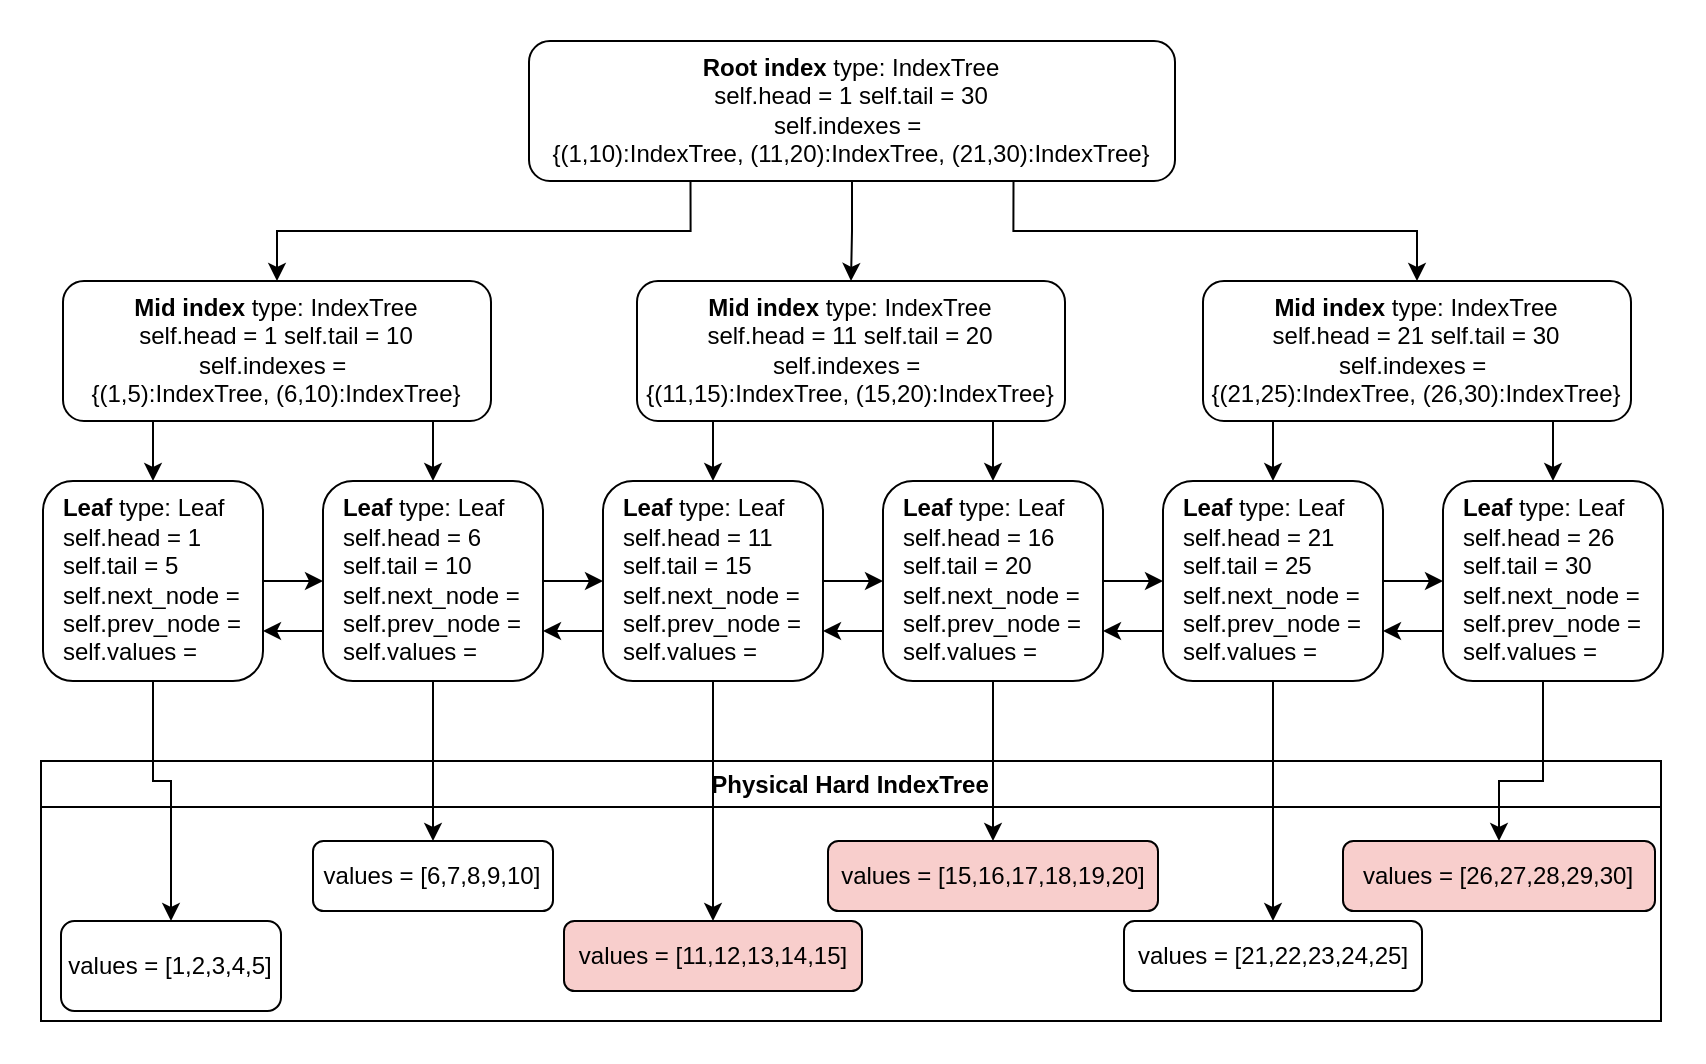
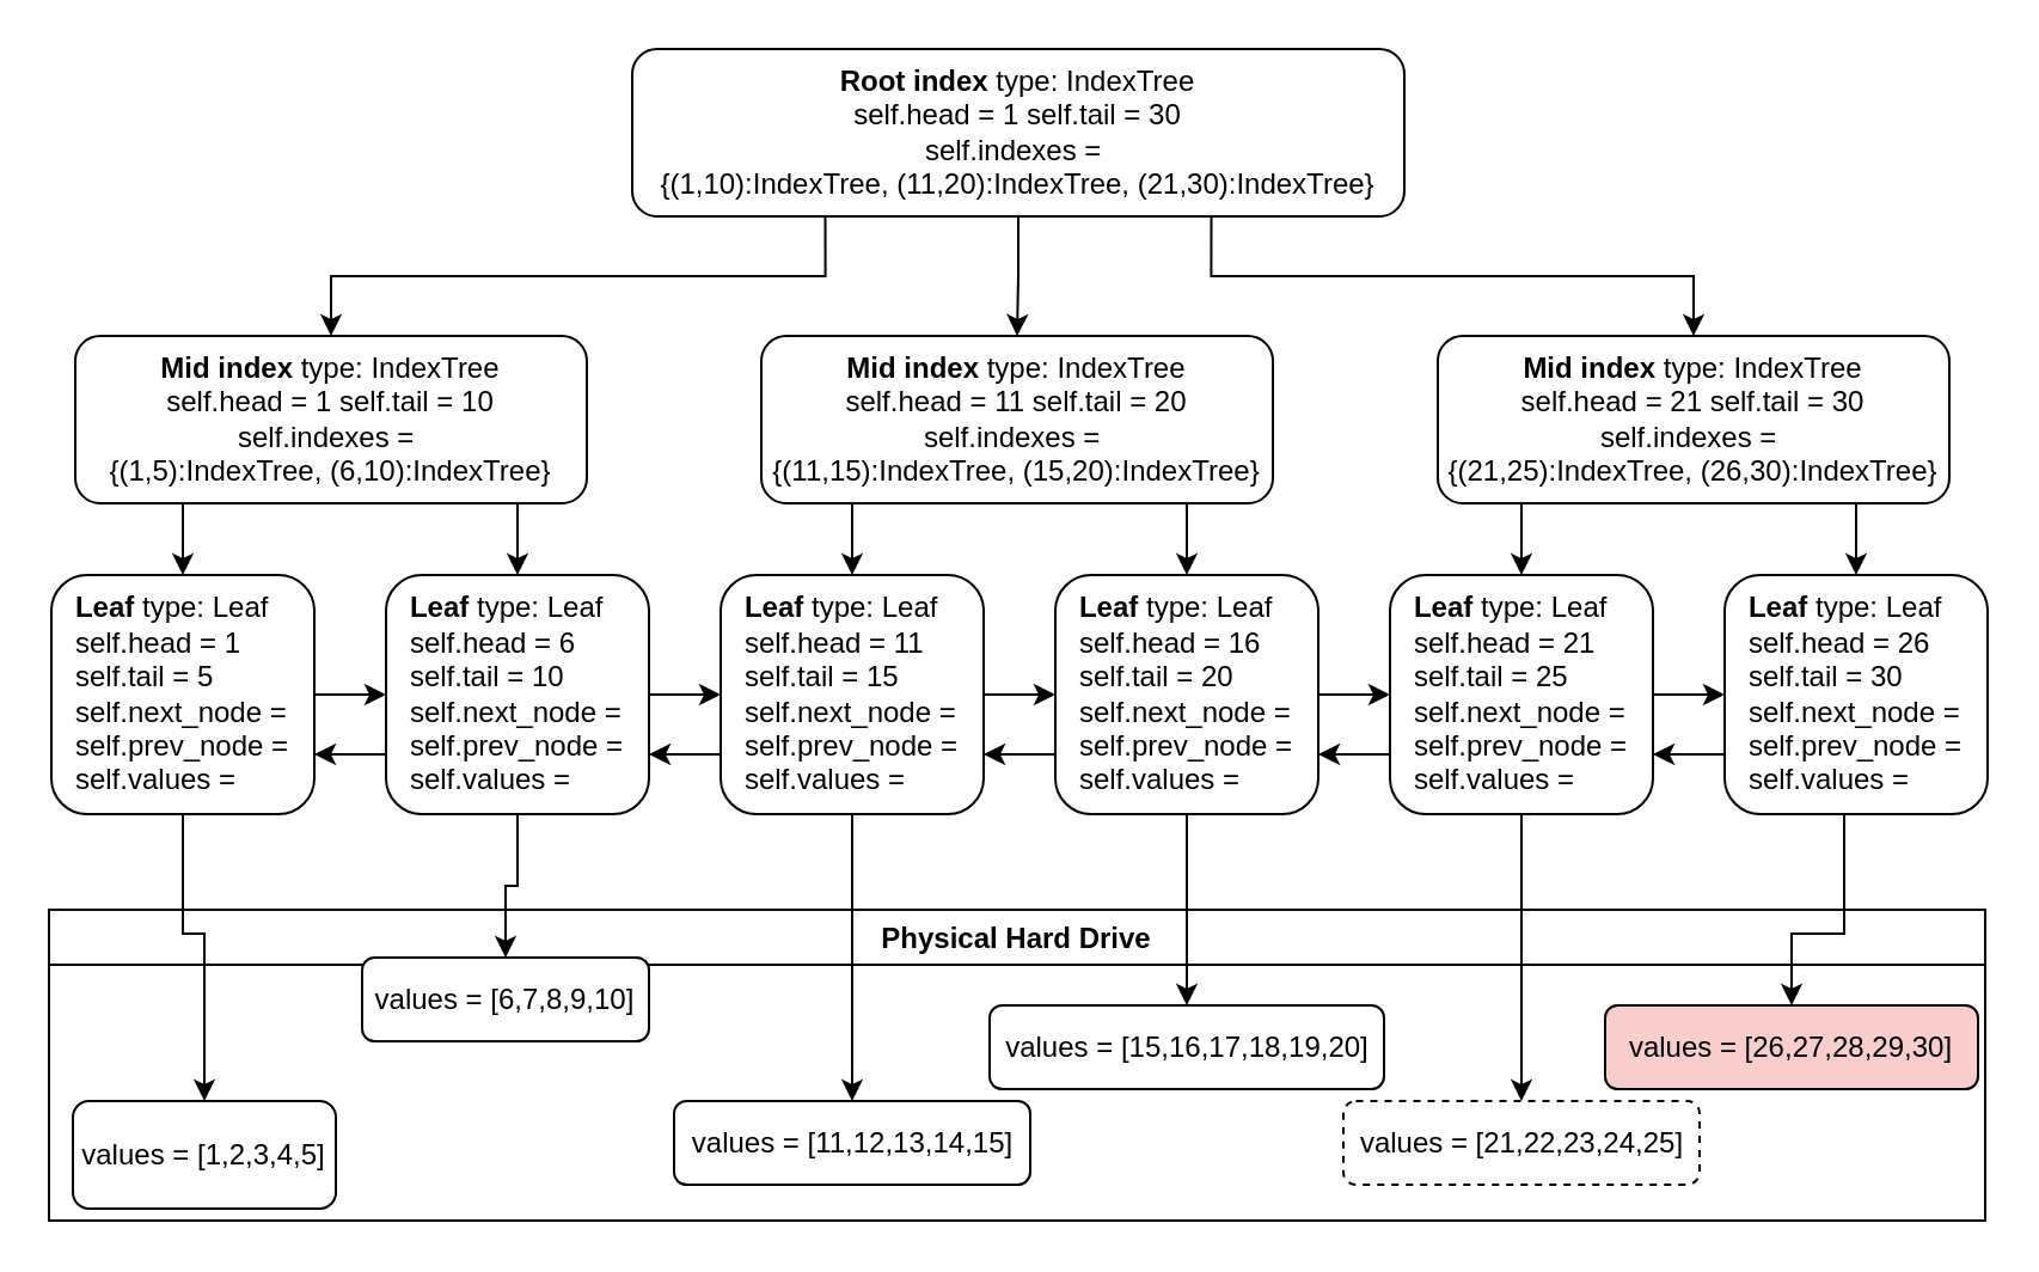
  <mxCell id="0" />
  <mxCell id="1" parent="0" />
  <mxCell id="2" style="edgeStyle=orthogonalEdgeStyle;rounded=0;orthogonalLoop=1;jettySize=auto;html=1;exitX=0.25;exitY=1;exitDx=0;exitDy=0;entryX=0.5;entryY=0;entryDx=0;entryDy=0;" edge="1" parent="1" source="5" target="8"><mxGeometry relative="1" as="geometry" /></mxCell>
  <mxCell id="3" style="edgeStyle=orthogonalEdgeStyle;rounded=0;orthogonalLoop=1;jettySize=auto;html=1;exitX=0.5;exitY=1;exitDx=0;exitDy=0;entryX=0.5;entryY=0;entryDx=0;entryDy=0;" edge="1" parent="1" source="5" target="11"><mxGeometry relative="1" as="geometry" /></mxCell>
  <mxCell id="4" style="edgeStyle=orthogonalEdgeStyle;rounded=0;orthogonalLoop=1;jettySize=auto;html=1;exitX=0.75;exitY=1;exitDx=0;exitDy=0;" edge="1" parent="1" source="5" target="14"><mxGeometry relative="1" as="geometry" /></mxCell>
  <mxCell id="5" value="&lt;b&gt;Root index&lt;/b&gt; type: IndexTree&lt;br&gt;&lt;div&gt;&lt;span&gt;self.head = 1 self.tail = 30&lt;/span&gt;&lt;/div&gt;&lt;div&gt;&lt;span&gt;self.indexes =&amp;nbsp;&lt;/span&gt;&lt;/div&gt;{(1,10):IndexTree, (11,20):IndexTree, (21,30):IndexTree}" style="rounded=1;whiteSpace=wrap;html=1;align=center;" vertex="1" parent="1"><mxGeometry x="264" y="20" width="323" height="70" as="geometry" /></mxCell>
  <mxCell id="6" style="edgeStyle=orthogonalEdgeStyle;rounded=0;orthogonalLoop=1;jettySize=auto;html=1;exitX=0.25;exitY=1;exitDx=0;exitDy=0;entryX=0.5;entryY=0;entryDx=0;entryDy=0;" edge="1" parent="1" source="8" target="16"><mxGeometry relative="1" as="geometry" /></mxCell>
  <mxCell id="7" style="edgeStyle=orthogonalEdgeStyle;rounded=0;orthogonalLoop=1;jettySize=auto;html=1;exitX=0.75;exitY=1;exitDx=0;exitDy=0;entryX=0.5;entryY=0;entryDx=0;entryDy=0;" edge="1" parent="1" source="8" target="19"><mxGeometry relative="1" as="geometry" /></mxCell>
  <mxCell id="8" value="&lt;b&gt;Mid index&lt;/b&gt; type: IndexTree&lt;br&gt;&lt;div&gt;&lt;span&gt;self.head = 1 self.tail = 10&lt;/span&gt;&lt;/div&gt;&lt;div&gt;&lt;span&gt;self.indexes =&amp;nbsp;&lt;/span&gt;&lt;/div&gt;{(1,5):IndexTree, (6,10):IndexTree}" style="rounded=1;whiteSpace=wrap;html=1;align=center;" vertex="1" parent="1"><mxGeometry x="31" y="140" width="214" height="70" as="geometry" /></mxCell>
  <mxCell id="9" style="edgeStyle=orthogonalEdgeStyle;rounded=0;orthogonalLoop=1;jettySize=auto;html=1;exitX=0.25;exitY=1;exitDx=0;exitDy=0;entryX=0.5;entryY=0;entryDx=0;entryDy=0;" edge="1" parent="1" source="11" target="22"><mxGeometry relative="1" as="geometry" /></mxCell>
  <mxCell id="10" style="edgeStyle=orthogonalEdgeStyle;rounded=0;orthogonalLoop=1;jettySize=auto;html=1;exitX=0.75;exitY=1;exitDx=0;exitDy=0;entryX=0.5;entryY=0;entryDx=0;entryDy=0;" edge="1" parent="1" source="11" target="25"><mxGeometry relative="1" as="geometry" /></mxCell>
  <mxCell id="11" value="&lt;b&gt;Mid index&lt;/b&gt; type: IndexTree&lt;br&gt;&lt;div&gt;&lt;span&gt;self.head = 11 self.tail = 20&lt;/span&gt;&lt;/div&gt;&lt;div&gt;&lt;span&gt;self.indexes =&amp;nbsp;&lt;/span&gt;&lt;/div&gt;{(11,15):IndexTree, (15,20):IndexTree}" style="rounded=1;whiteSpace=wrap;html=1;align=center;" vertex="1" parent="1"><mxGeometry x="318" y="140" width="214" height="70" as="geometry" /></mxCell>
  <mxCell id="12" style="edgeStyle=orthogonalEdgeStyle;rounded=0;orthogonalLoop=1;jettySize=auto;html=1;exitX=0.25;exitY=1;exitDx=0;exitDy=0;entryX=0.5;entryY=0;entryDx=0;entryDy=0;" edge="1" parent="1" source="14" target="28"><mxGeometry relative="1" as="geometry" /></mxCell>
  <mxCell id="13" style="edgeStyle=orthogonalEdgeStyle;rounded=0;orthogonalLoop=1;jettySize=auto;html=1;exitX=0.75;exitY=1;exitDx=0;exitDy=0;entryX=0.5;entryY=0;entryDx=0;entryDy=0;" edge="1" parent="1" source="14" target="30"><mxGeometry relative="1" as="geometry" /></mxCell>
  <mxCell id="14" value="&lt;b&gt;Mid index&lt;/b&gt; type: IndexTree&lt;br&gt;&lt;div&gt;&lt;span&gt;self.head = 21 self.tail = 30&lt;/span&gt;&lt;/div&gt;&lt;div&gt;&lt;span&gt;self.indexes =&amp;nbsp;&lt;/span&gt;&lt;/div&gt;{(21,25):IndexTree, (26,30):IndexTree}" style="rounded=1;whiteSpace=wrap;html=1;align=center;" vertex="1" parent="1"><mxGeometry x="601" y="140" width="214" height="70" as="geometry" /></mxCell>
  <mxCell id="15" style="edgeStyle=orthogonalEdgeStyle;rounded=0;orthogonalLoop=1;jettySize=auto;html=1;exitX=1;exitY=0.5;exitDx=0;exitDy=0;entryX=0;entryY=0.5;entryDx=0;entryDy=0;" edge="1" parent="1" source="16" target="19"><mxGeometry relative="1" as="geometry" /></mxCell>
  <mxCell id="16" value="&lt;div style=&quot;text-align: left&quot;&gt;&lt;b&gt;Leaf&lt;/b&gt;&lt;span&gt; type: Leaf&lt;/span&gt;&lt;/div&gt;&lt;div style=&quot;text-align: left&quot;&gt;&lt;span&gt;self.head = 1&amp;nbsp;&lt;/span&gt;&lt;/div&gt;&lt;div style=&quot;text-align: left&quot;&gt;&lt;span&gt;self.tail = 5&lt;/span&gt;&lt;/div&gt;&lt;div style=&quot;text-align: left&quot;&gt;&lt;span&gt;self.next_node =&lt;/span&gt;&lt;/div&gt;&lt;div style=&quot;text-align: left&quot;&gt;&lt;span&gt;self.prev_node =&lt;/span&gt;&lt;/div&gt;&lt;div style=&quot;text-align: left&quot;&gt;&lt;span&gt;self.values =&lt;/span&gt;&lt;/div&gt;&lt;div&gt;&lt;/div&gt;" style="rounded=1;whiteSpace=wrap;html=1;align=center;" vertex="1" parent="1"><mxGeometry x="21" y="240" width="110" height="100" as="geometry" /></mxCell>
  <mxCell id="17" style="edgeStyle=orthogonalEdgeStyle;rounded=0;orthogonalLoop=1;jettySize=auto;html=1;exitX=1;exitY=0.5;exitDx=0;exitDy=0;entryX=0;entryY=0.5;entryDx=0;entryDy=0;" edge="1" parent="1" source="19" target="22"><mxGeometry relative="1" as="geometry" /></mxCell>
  <mxCell id="18" style="edgeStyle=orthogonalEdgeStyle;rounded=0;orthogonalLoop=1;jettySize=auto;html=1;exitX=0;exitY=0.75;exitDx=0;exitDy=0;entryX=1;entryY=0.75;entryDx=0;entryDy=0;" edge="1" parent="1" source="19" target="16"><mxGeometry relative="1" as="geometry" /></mxCell>
  <mxCell id="19" value="&lt;div style=&quot;text-align: left&quot;&gt;&lt;b&gt;Leaf&lt;/b&gt;&lt;span&gt; type: Leaf&lt;/span&gt;&lt;/div&gt;&lt;div style=&quot;text-align: left&quot;&gt;&lt;span&gt;self.head = 6&amp;nbsp;&lt;/span&gt;&lt;/div&gt;&lt;div style=&quot;text-align: left&quot;&gt;&lt;span&gt;self.tail = 10&lt;span style=&quot;white-space: pre&quot;&gt;&#09;&lt;/span&gt;&lt;/span&gt;&lt;/div&gt;&lt;div style=&quot;text-align: left&quot;&gt;&lt;span&gt;self.next_node =&lt;/span&gt;&lt;/div&gt;&lt;div style=&quot;text-align: left&quot;&gt;&lt;span&gt;self.prev_node =&lt;/span&gt;&lt;/div&gt;&lt;div style=&quot;text-align: left&quot;&gt;&lt;span&gt;self.values =&lt;/span&gt;&lt;/div&gt;&lt;div&gt;&lt;/div&gt;" style="rounded=1;whiteSpace=wrap;html=1;align=center;" vertex="1" parent="1"><mxGeometry x="161" y="240" width="110" height="100" as="geometry" /></mxCell>
  <mxCell id="20" style="edgeStyle=orthogonalEdgeStyle;rounded=0;orthogonalLoop=1;jettySize=auto;html=1;exitX=0;exitY=0.75;exitDx=0;exitDy=0;entryX=1;entryY=0.75;entryDx=0;entryDy=0;" edge="1" parent="1" source="22" target="19"><mxGeometry relative="1" as="geometry" /></mxCell>
  <mxCell id="21" style="edgeStyle=orthogonalEdgeStyle;rounded=0;orthogonalLoop=1;jettySize=auto;html=1;exitX=1;exitY=0.5;exitDx=0;exitDy=0;entryX=0;entryY=0.5;entryDx=0;entryDy=0;" edge="1" parent="1" source="22" target="25"><mxGeometry relative="1" as="geometry" /></mxCell>
  <mxCell id="22" value="&lt;div style=&quot;text-align: left&quot;&gt;&lt;b&gt;Leaf&lt;/b&gt;&lt;span&gt; type: Leaf&lt;/span&gt;&lt;/div&gt;&lt;div style=&quot;text-align: left&quot;&gt;&lt;span&gt;self.head = 11&amp;nbsp;&lt;/span&gt;&lt;/div&gt;&lt;div style=&quot;text-align: left&quot;&gt;&lt;span&gt;self.tail = 15&lt;/span&gt;&lt;/div&gt;&lt;div style=&quot;text-align: left&quot;&gt;&lt;span&gt;self.next_node =&lt;/span&gt;&lt;/div&gt;&lt;div style=&quot;text-align: left&quot;&gt;&lt;span&gt;self.prev_node =&lt;/span&gt;&lt;/div&gt;&lt;div style=&quot;text-align: left&quot;&gt;&lt;span&gt;self.values =&lt;/span&gt;&lt;/div&gt;&lt;div&gt;&lt;/div&gt;" style="rounded=1;whiteSpace=wrap;html=1;align=center;" vertex="1" parent="1"><mxGeometry x="301" y="240" width="110" height="100" as="geometry" /></mxCell>
  <mxCell id="23" style="edgeStyle=orthogonalEdgeStyle;rounded=0;orthogonalLoop=1;jettySize=auto;html=1;exitX=0;exitY=0.75;exitDx=0;exitDy=0;entryX=1;entryY=0.75;entryDx=0;entryDy=0;" edge="1" parent="1" source="25" target="22"><mxGeometry relative="1" as="geometry" /></mxCell>
  <mxCell id="24" style="edgeStyle=orthogonalEdgeStyle;rounded=0;orthogonalLoop=1;jettySize=auto;html=1;exitX=1;exitY=0.5;exitDx=0;exitDy=0;entryX=0;entryY=0.5;entryDx=0;entryDy=0;" edge="1" parent="1" source="25" target="28"><mxGeometry relative="1" as="geometry" /></mxCell>
  <mxCell id="25" value="&lt;div style=&quot;text-align: left&quot;&gt;&lt;b&gt;Leaf&lt;/b&gt;&lt;span&gt; type: Leaf&lt;/span&gt;&lt;/div&gt;&lt;div style=&quot;text-align: left&quot;&gt;&lt;span&gt;self.head = 16&amp;nbsp;&lt;/span&gt;&lt;/div&gt;&lt;div style=&quot;text-align: left&quot;&gt;&lt;span&gt;self.tail = 20&lt;/span&gt;&lt;/div&gt;&lt;div style=&quot;text-align: left&quot;&gt;&lt;span&gt;self.next_node =&lt;/span&gt;&lt;/div&gt;&lt;div style=&quot;text-align: left&quot;&gt;&lt;span&gt;self.prev_node =&lt;/span&gt;&lt;/div&gt;&lt;div style=&quot;text-align: left&quot;&gt;&lt;span&gt;self.values =&lt;/span&gt;&lt;/div&gt;&lt;div&gt;&lt;/div&gt;" style="rounded=1;whiteSpace=wrap;html=1;align=center;" vertex="1" parent="1"><mxGeometry x="441" y="240" width="110" height="100" as="geometry" /></mxCell>
  <mxCell id="26" style="edgeStyle=orthogonalEdgeStyle;rounded=0;orthogonalLoop=1;jettySize=auto;html=1;exitX=0;exitY=0.75;exitDx=0;exitDy=0;entryX=1;entryY=0.75;entryDx=0;entryDy=0;" edge="1" parent="1" source="28" target="25"><mxGeometry relative="1" as="geometry" /></mxCell>
  <mxCell id="27" style="edgeStyle=orthogonalEdgeStyle;rounded=0;orthogonalLoop=1;jettySize=auto;html=1;exitX=1;exitY=0.5;exitDx=0;exitDy=0;entryX=0;entryY=0.5;entryDx=0;entryDy=0;" edge="1" parent="1" source="28" target="30"><mxGeometry relative="1" as="geometry" /></mxCell>
  <mxCell id="28" value="&lt;div style=&quot;text-align: left&quot;&gt;&lt;b&gt;Leaf&lt;/b&gt;&lt;span&gt; type: Leaf&lt;/span&gt;&lt;/div&gt;&lt;div style=&quot;text-align: left&quot;&gt;&lt;span&gt;self.head = 21&amp;nbsp;&lt;/span&gt;&lt;/div&gt;&lt;div style=&quot;text-align: left&quot;&gt;&lt;span&gt;self.tail = 25&lt;/span&gt;&lt;/div&gt;&lt;div style=&quot;text-align: left&quot;&gt;&lt;span&gt;self.next_node =&lt;/span&gt;&lt;/div&gt;&lt;div style=&quot;text-align: left&quot;&gt;&lt;span&gt;self.prev_node =&lt;/span&gt;&lt;/div&gt;&lt;div style=&quot;text-align: left&quot;&gt;&lt;span&gt;self.values =&lt;/span&gt;&lt;/div&gt;&lt;div&gt;&lt;/div&gt;" style="rounded=1;whiteSpace=wrap;html=1;align=center;" vertex="1" parent="1"><mxGeometry x="581" y="240" width="110" height="100" as="geometry" /></mxCell>
  <mxCell id="29" style="edgeStyle=orthogonalEdgeStyle;rounded=0;orthogonalLoop=1;jettySize=auto;html=1;exitX=0;exitY=0.75;exitDx=0;exitDy=0;entryX=1;entryY=0.75;entryDx=0;entryDy=0;" edge="1" parent="1" source="30" target="28"><mxGeometry relative="1" as="geometry" /></mxCell>
  <mxCell id="30" value="&lt;div style=&quot;text-align: left&quot;&gt;&lt;b&gt;Leaf&lt;/b&gt;&lt;span&gt; type: Leaf&lt;/span&gt;&lt;/div&gt;&lt;div style=&quot;text-align: left&quot;&gt;&lt;span&gt;self.head = 26&amp;nbsp;&lt;/span&gt;&lt;/div&gt;&lt;div style=&quot;text-align: left&quot;&gt;&lt;span&gt;self.tail = 30&lt;/span&gt;&lt;/div&gt;&lt;div style=&quot;text-align: left&quot;&gt;&lt;span&gt;self.next_node =&lt;/span&gt;&lt;/div&gt;&lt;div style=&quot;text-align: left&quot;&gt;&lt;span&gt;self.prev_node =&lt;/span&gt;&lt;/div&gt;&lt;div style=&quot;text-align: left&quot;&gt;&lt;span&gt;self.values =&lt;/span&gt;&lt;/div&gt;&lt;div&gt;&lt;/div&gt;" style="rounded=1;whiteSpace=wrap;html=1;align=center;" vertex="1" parent="1"><mxGeometry x="721" y="240" width="110" height="100" as="geometry" /></mxCell>
- <mxCell id="31" value="Physical Hard IndexTree" style="swimlane;" vertex="1" parent="1"><mxGeometry x="20" y="380" width="810" height="130" as="geometry" /></mxCell>
+ <mxCell id="31" value="Physical Hard Drive" style="swimlane;" vertex="1" parent="1"><mxGeometry x="20" y="380" width="810" height="130" as="geometry" /></mxCell>
  <mxCell id="32" value="values = [1,2,3,4,5]" style="rounded=1;whiteSpace=wrap;html=1;" vertex="1" parent="31"><mxGeometry x="10" y="80" width="110" height="45" as="geometry" /></mxCell>
- <mxCell id="33" value="values = [6,7,8,9,10]" style="rounded=1;whiteSpace=wrap;html=1;" vertex="1" parent="31"><mxGeometry x="136" y="40" width="120" height="35" as="geometry" /></mxCell>
+ <mxCell id="33" value="values = [6,7,8,9,10]" style="rounded=1;whiteSpace=wrap;html=1;" vertex="1" parent="31"><mxGeometry x="131" y="20" width="120" height="35" as="geometry" /></mxCell>
  <mxCell id="34" value="values = [26,27,28,29,30]" style="rounded=1;whiteSpace=wrap;html=1;fillColor=#f8cecc;" vertex="1" parent="31"><mxGeometry x="651" y="40" width="156" height="35" as="geometry" /></mxCell>
- <mxCell id="35" value="values = [11,12,13,14,15]" style="rounded=1;whiteSpace=wrap;html=1;fillColor=#f8cecc;" vertex="1" parent="31"><mxGeometry x="261.5" y="80" width="149" height="35" as="geometry" /></mxCell>
- <mxCell id="36" value="values = [15,16,17,18,19,20]" style="rounded=1;whiteSpace=wrap;html=1;fillColor=#f8cecc;" vertex="1" parent="31"><mxGeometry x="393.5" y="40" width="165" height="35" as="geometry" /></mxCell>
- <mxCell id="37" value="values = [21,22,23,24,25]" style="rounded=1;whiteSpace=wrap;html=1;" vertex="1" parent="31"><mxGeometry x="541.5" y="80" width="149" height="35" as="geometry" /></mxCell>
+ <mxCell id="35" value="values = [11,12,13,14,15]" style="rounded=1;whiteSpace=wrap;html=1;" vertex="1" parent="31"><mxGeometry x="261.5" y="80" width="149" height="35" as="geometry" /></mxCell>
+ <mxCell id="36" value="values = [15,16,17,18,19,20]" style="rounded=1;whiteSpace=wrap;html=1;" vertex="1" parent="31"><mxGeometry x="393.5" y="40" width="165" height="35" as="geometry" /></mxCell>
+ <mxCell id="37" value="values = [21,22,23,24,25]" style="rounded=1;whiteSpace=wrap;html=1;dashed=1;" vertex="1" parent="31"><mxGeometry x="541.5" y="80" width="149" height="35" as="geometry" /></mxCell>
  <mxCell id="38" style="edgeStyle=orthogonalEdgeStyle;rounded=0;orthogonalLoop=1;jettySize=auto;html=1;exitX=0.5;exitY=1;exitDx=0;exitDy=0;" edge="1" parent="1" source="30" target="34"><mxGeometry relative="1" as="geometry"><Array as="points"><mxPoint x="771" y="340" /><mxPoint x="771" y="390" /><mxPoint x="749" y="390" /></Array></mxGeometry></mxCell>
  <mxCell id="39" style="edgeStyle=orthogonalEdgeStyle;rounded=0;orthogonalLoop=1;jettySize=auto;html=1;exitX=0.5;exitY=1;exitDx=0;exitDy=0;entryX=0.5;entryY=0;entryDx=0;entryDy=0;" edge="1" parent="1" source="16" target="32"><mxGeometry relative="1" as="geometry"><Array as="points"><mxPoint x="76" y="390" /><mxPoint x="85" y="390" /></Array></mxGeometry></mxCell>
  <mxCell id="40" style="edgeStyle=orthogonalEdgeStyle;rounded=0;orthogonalLoop=1;jettySize=auto;html=1;exitX=0.5;exitY=1;exitDx=0;exitDy=0;entryX=0.5;entryY=0;entryDx=0;entryDy=0;" edge="1" parent="1" source="19" target="33"><mxGeometry relative="1" as="geometry" /></mxCell>
  <mxCell id="41" style="edgeStyle=orthogonalEdgeStyle;rounded=0;orthogonalLoop=1;jettySize=auto;html=1;exitX=0.5;exitY=1;exitDx=0;exitDy=0;entryX=0.5;entryY=0;entryDx=0;entryDy=0;" edge="1" parent="1" source="22" target="35"><mxGeometry relative="1" as="geometry" /></mxCell>
  <mxCell id="42" style="edgeStyle=orthogonalEdgeStyle;rounded=0;orthogonalLoop=1;jettySize=auto;html=1;exitX=0.5;exitY=1;exitDx=0;exitDy=0;entryX=0.5;entryY=0;entryDx=0;entryDy=0;" edge="1" parent="1" source="25" target="36"><mxGeometry relative="1" as="geometry" /></mxCell>
  <mxCell id="43" style="edgeStyle=orthogonalEdgeStyle;rounded=0;orthogonalLoop=1;jettySize=auto;html=1;exitX=0.5;exitY=1;exitDx=0;exitDy=0;entryX=0.5;entryY=0;entryDx=0;entryDy=0;" edge="1" parent="1" source="28" target="37"><mxGeometry relative="1" as="geometry" /></mxCell>
